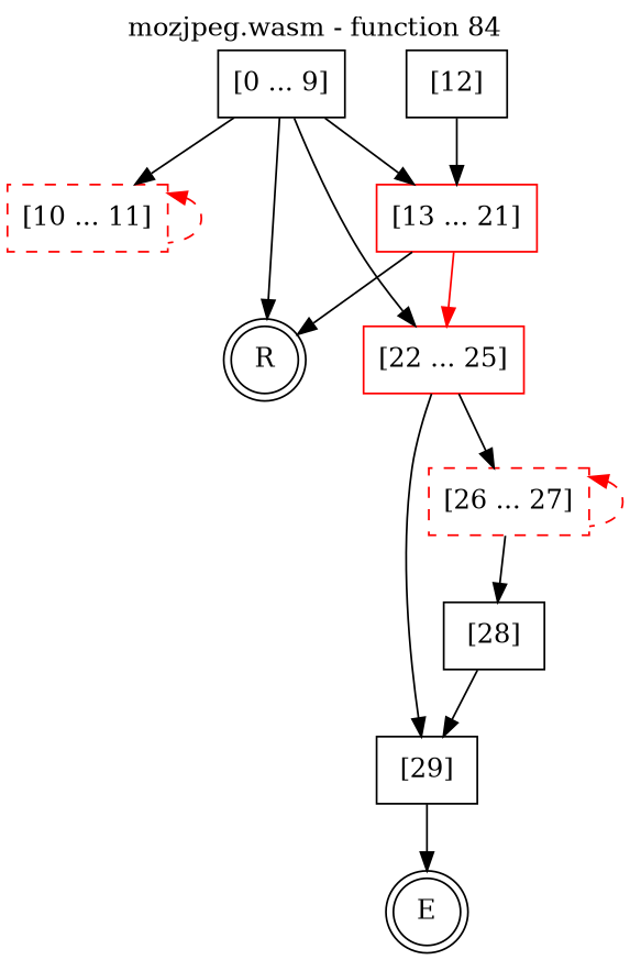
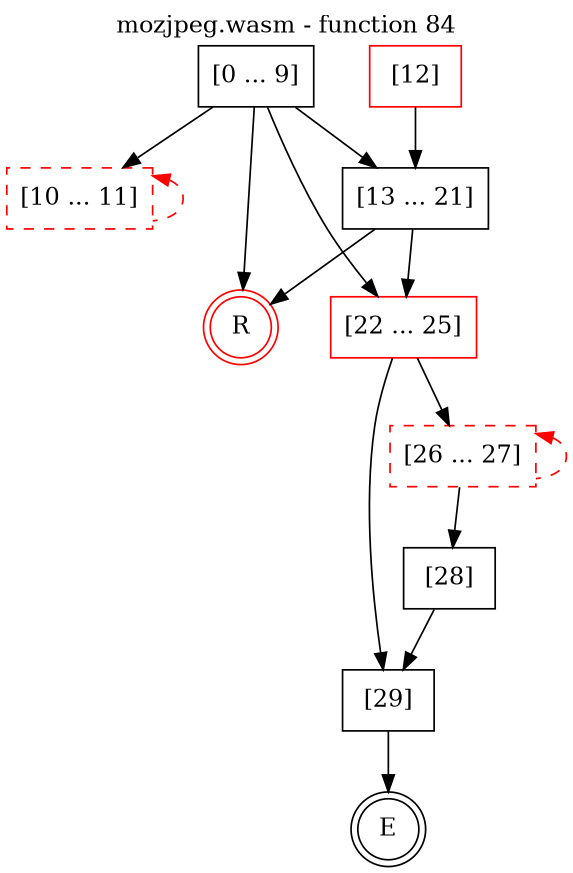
  digraph {
    label="mozjpeg.wasm - function 84"
    labelfontcolor=black
    labelfontname=Helvetica
    labelfontsize=16
    labelloc=t
    node [shape=box color=black style=solid]
    E [shape=doublecircle color="" style=""]
-   n2 [label=R shape=doublecircle color="" style=""]
+   n2 [label=R shape=doublecircle color=red style=""]
    n3 [label="[0 ... 9]"]
    n4 [color=red label="[10 ... 11]" style=dashed]
-   n5 [color=red label="[13 ... 21]"]
+   n5 [label="[13 ... 21]"]
    n6 [color=red label="[22 ... 25]"]
    n7 [color=red label="[26 ... 27]" style=dashed]
    n8 [label="[29]"]
-   n9 [label="[12]"]
+   n9 [color=red label="[12]"]
    n10 [label="[28]"]
    n3 -> n2
    n3 -> n4
    n3 -> n5
    n3 -> n6
    n4 -> n4 [color=red dir=back style=dashed]
    n5 -> n2
-   n5 -> n6 [color=red]
+   n5 -> n6
    n6 -> n7
    n6 -> n8
    n7 -> n7 [color=red dir=back style=dashed]
    n7 -> n10
    n8 -> E
    n9 -> n5
    n10 -> n8
  }
